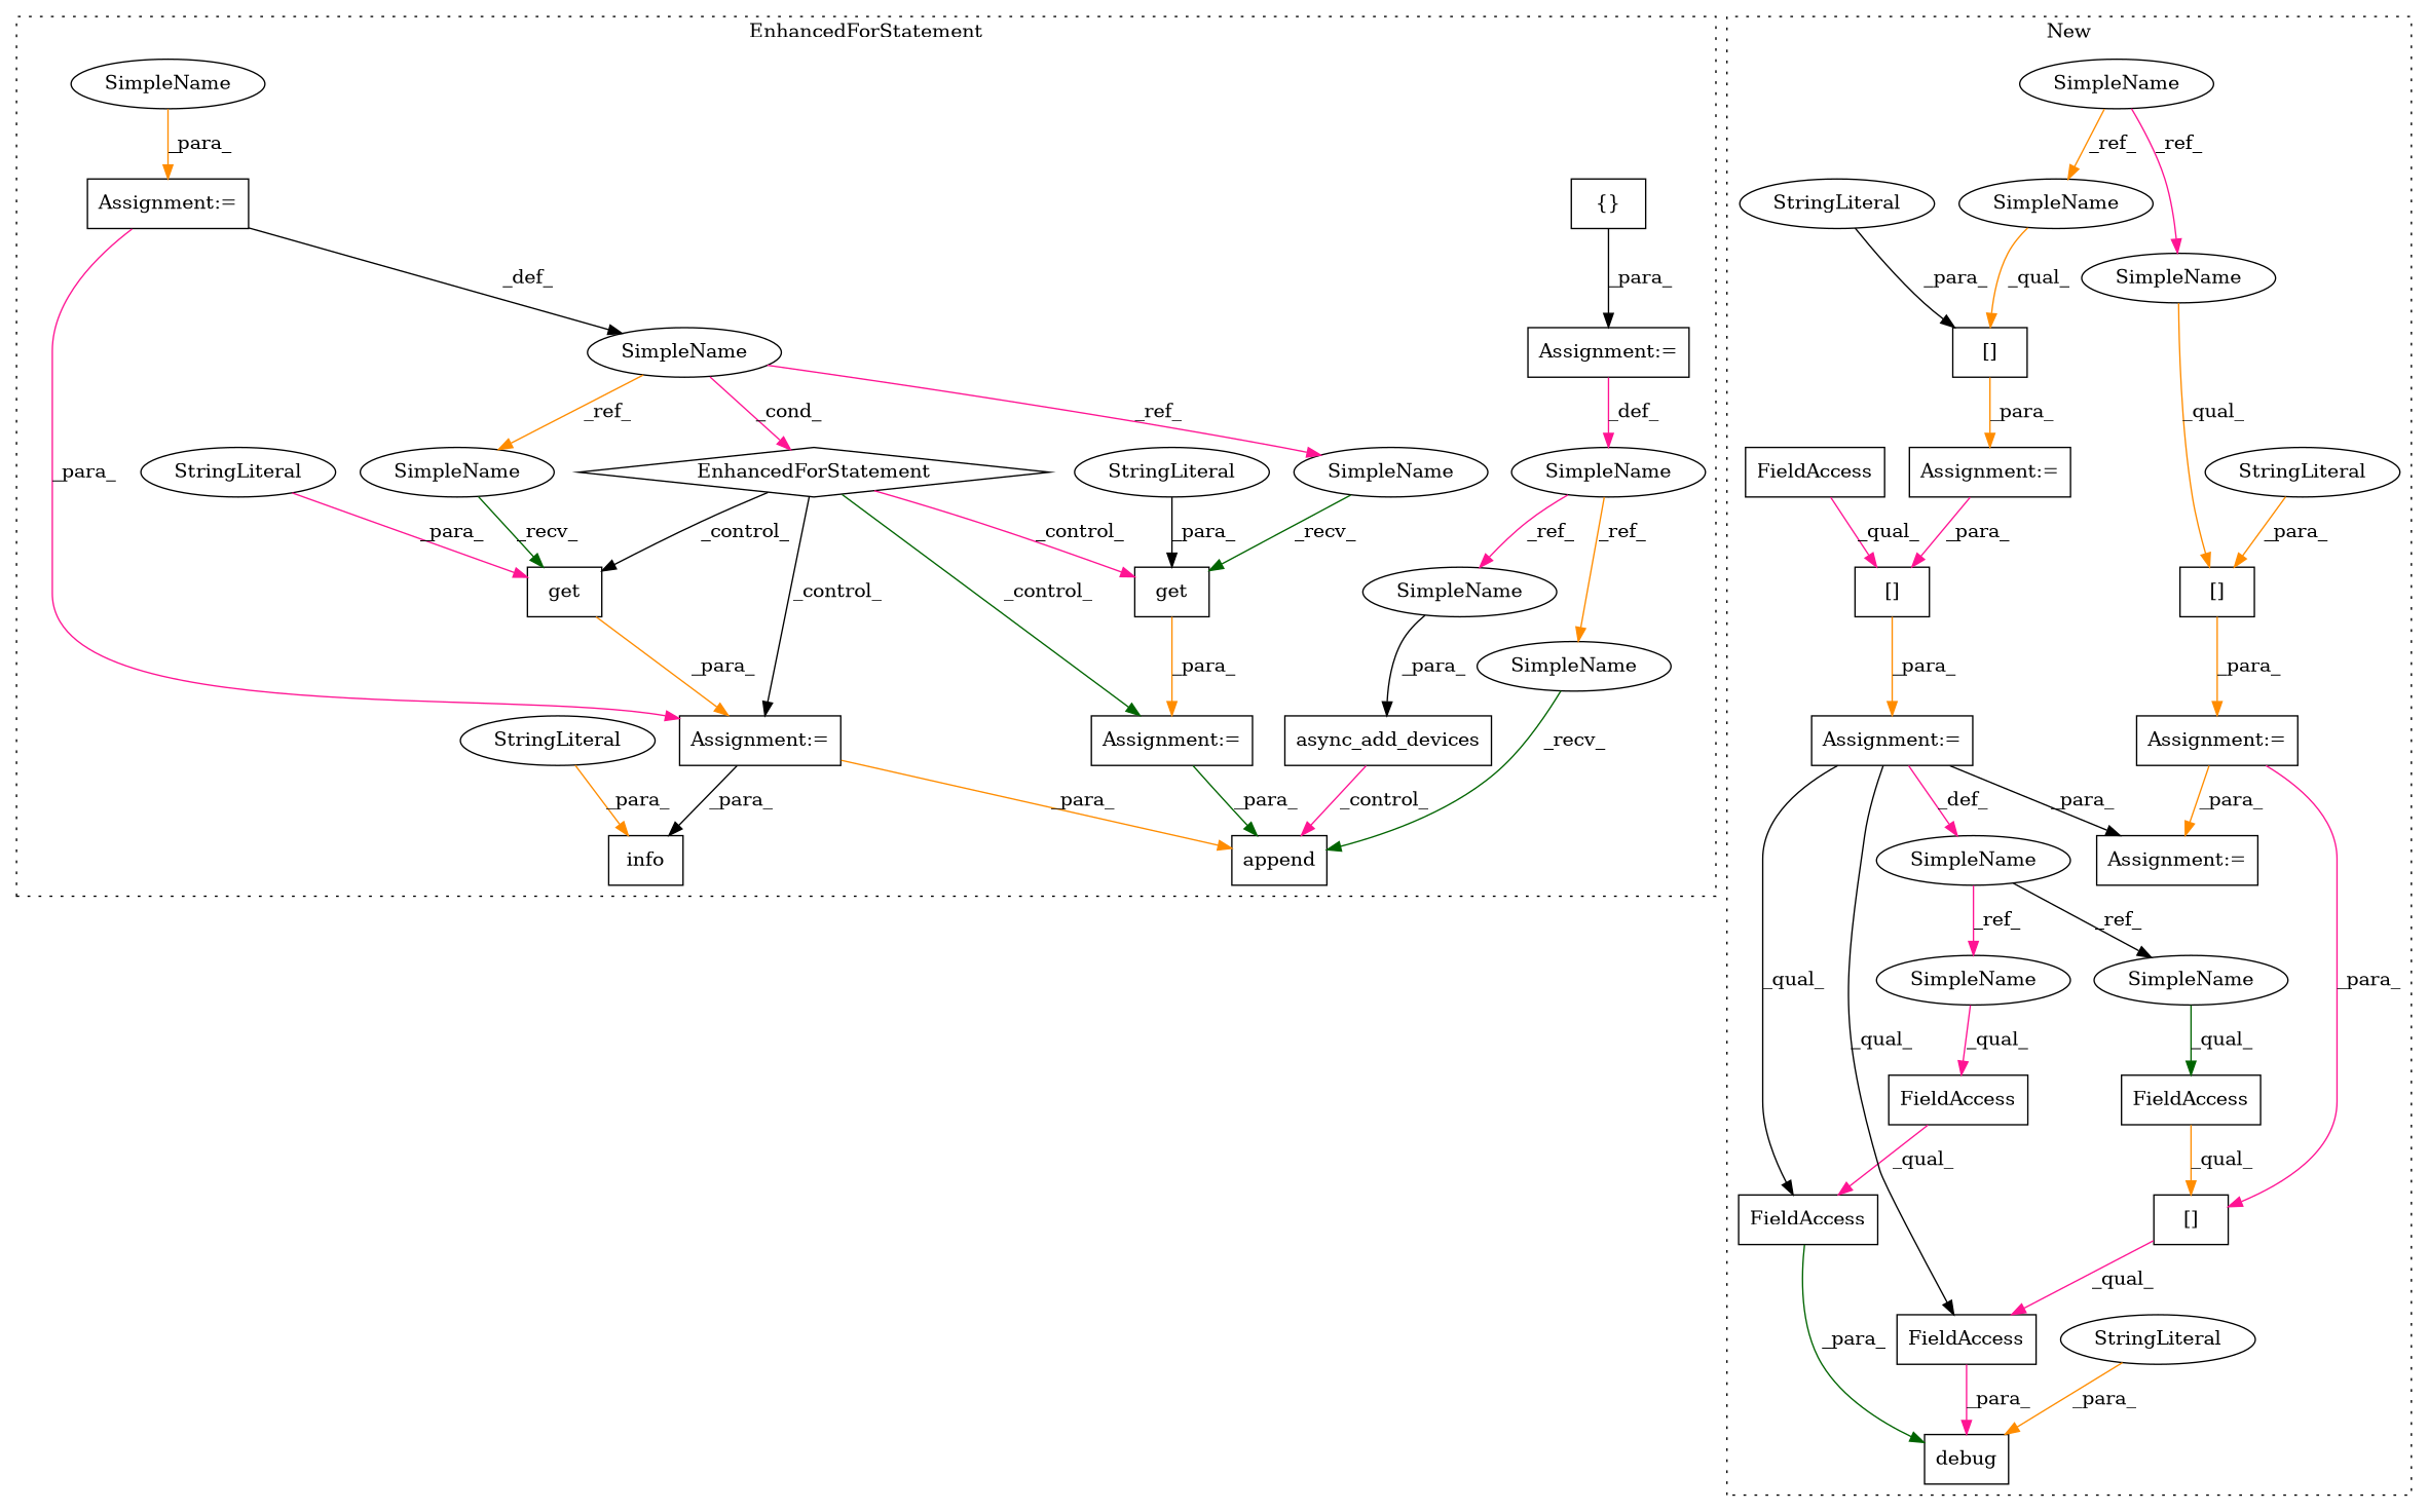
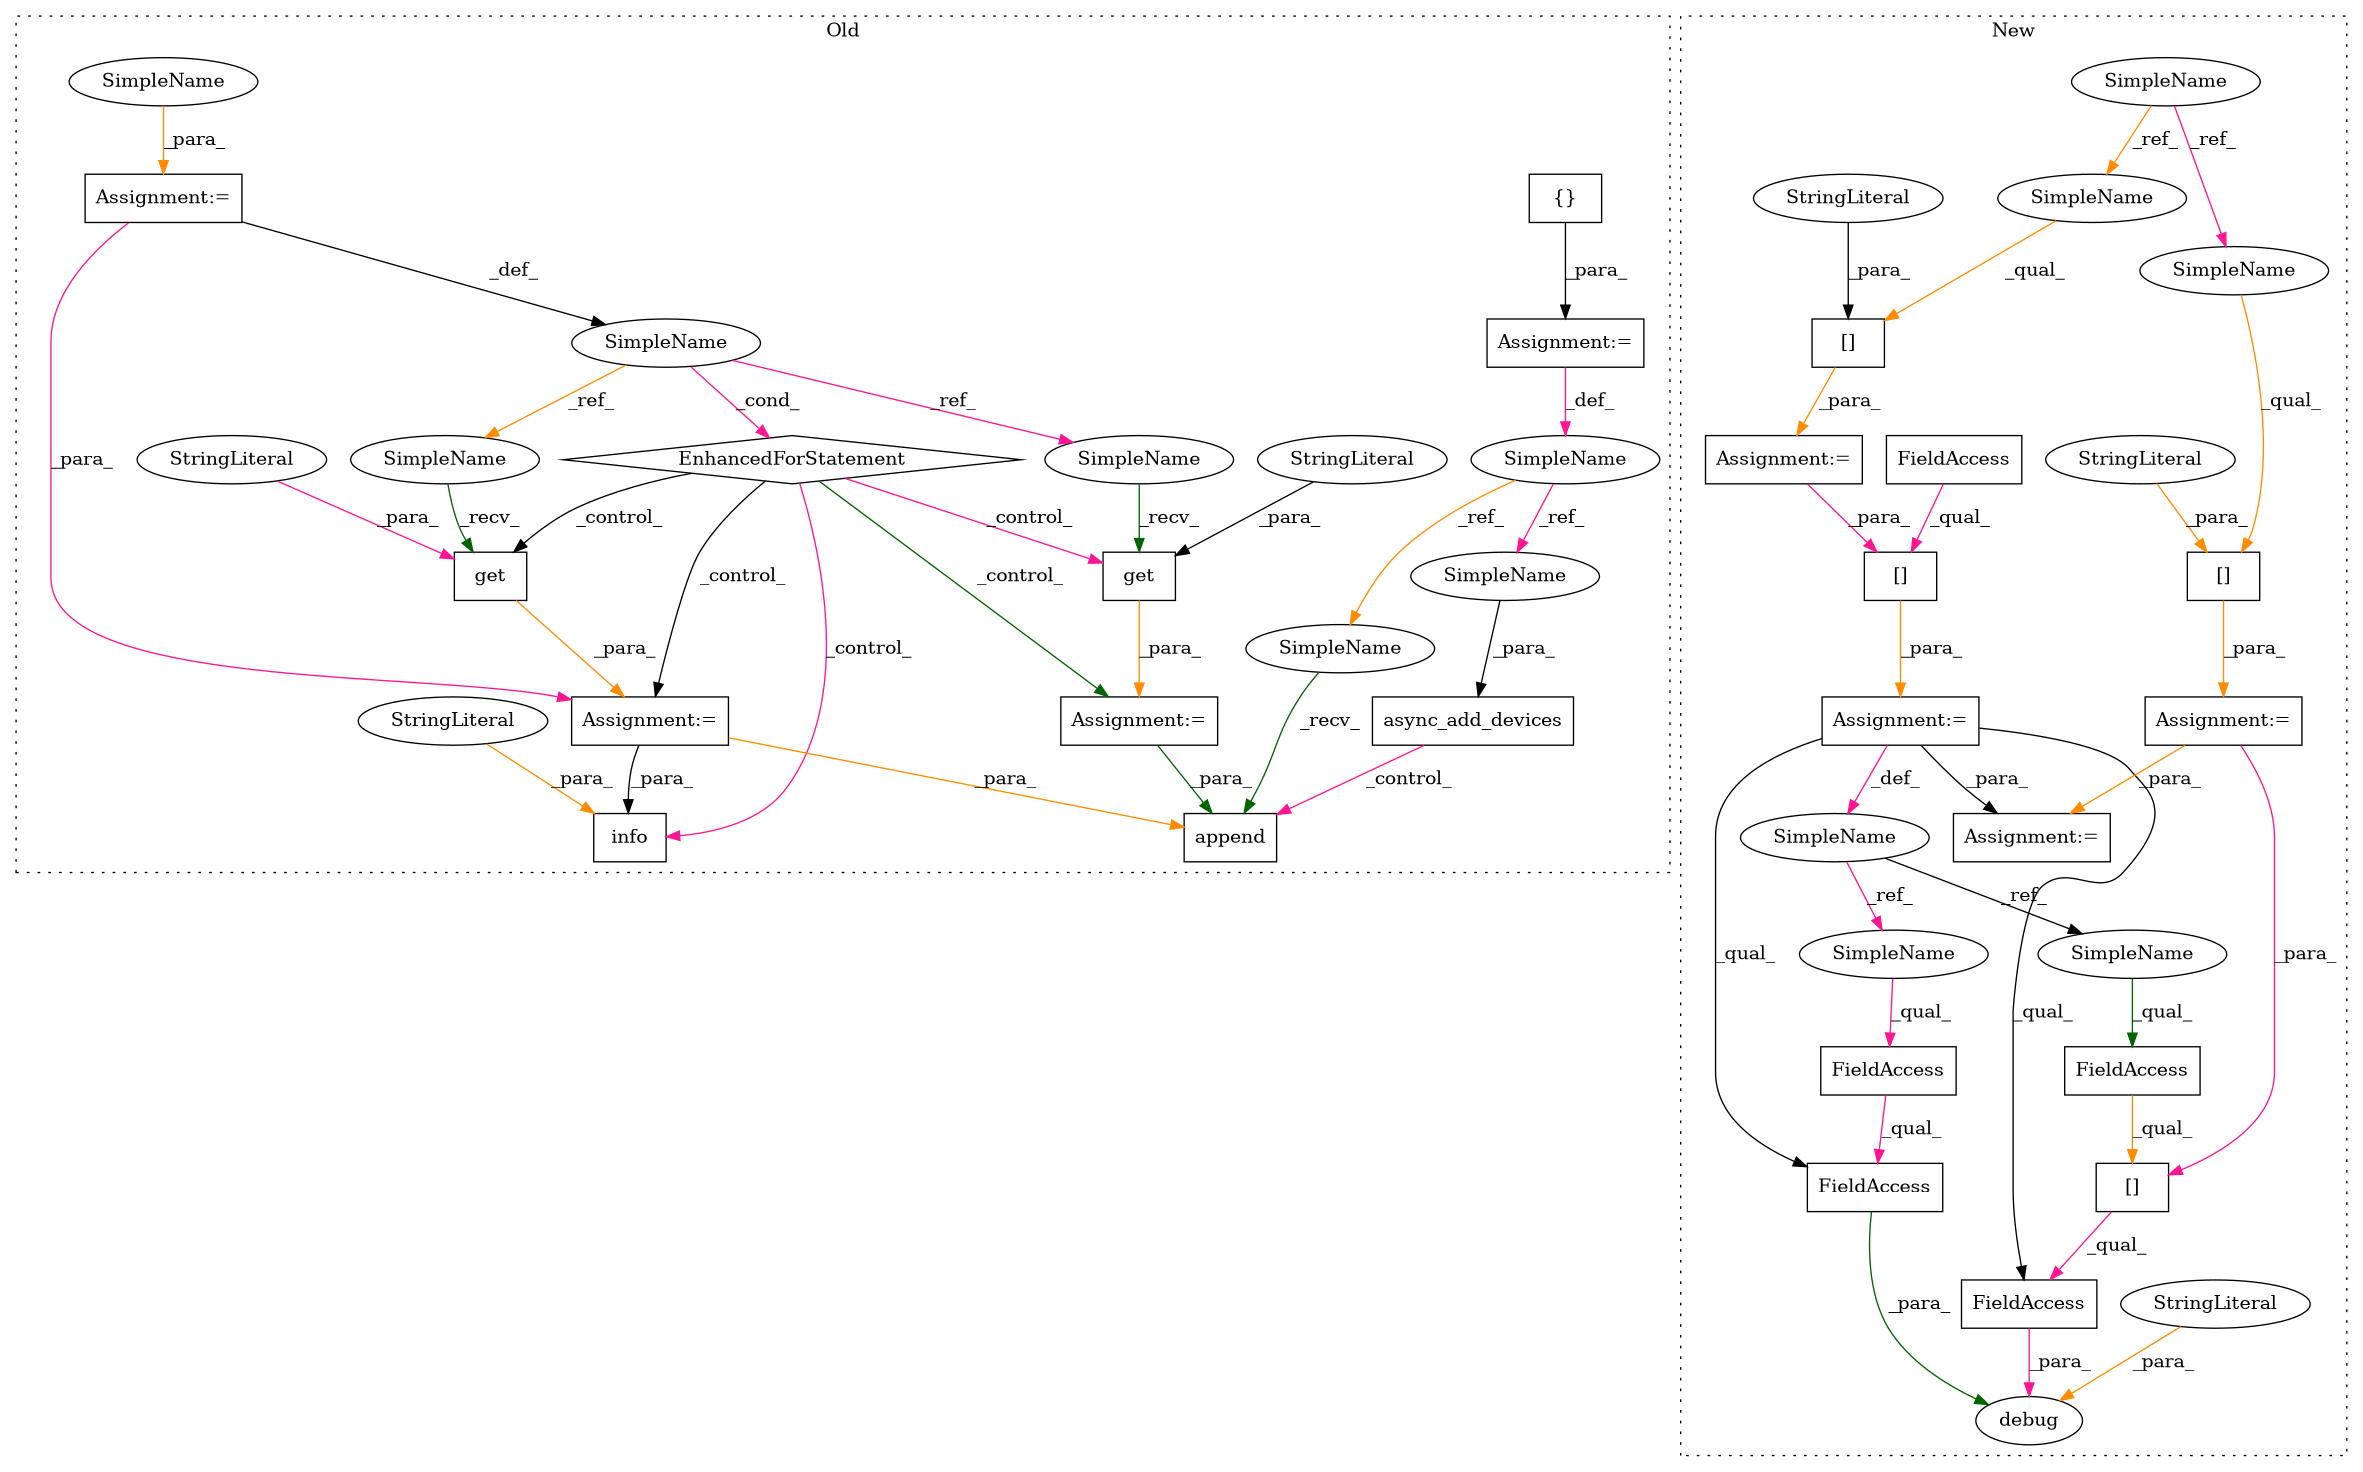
  digraph {
    node [a=42 l=1 s=927 shape=box]
    edge [color=deeppink]
    n1 [a=32 l="7,1" label=append s="935,987"]
    n2 [a=7 label="Assignment:=" s=825]
    n3 [l=6 label=SimpleName s=751 shape=ellipse]
    n4 [a=7 l="53,2" label="Assignment:=" s="694,774"]
    n5 [a=70 l="53,2" label=EnhancedForStatement s="694,774" shape=diamond]
    n6 [a=4 l=2 label="{}" s=686]
    n7 [a=32 l="18,1" label=async_add_devices s="1000,1029"]
    n8 [l=11 label=SimpleName s=646 shape=ellipse]
    n9 [a=32 l="4,1" label=get s="833,850"]
    n10 [a=45 l=13 label=StringLiteral s=837 shape=ellipse]
    n11 [a=32 l="4,1" label=get s="796,809"]
    n12 [a=45 l=9 label=StringLiteral s=800 shape=ellipse]
    n13 [a=7 label="Assignment:=" s=657]
    n14 [a=7 label="Assignment:=" s=788]
    n15 [a=32 l="5,1" label=info s="867,914"]
    n16 [a=45 l=37 label=StringLiteral s=872 shape=ellipse]
    n17 [l=6 label=SimpleName s=789 shape=ellipse]
    n18 [l=6 label=SimpleName s=826 shape=ellipse]
    n19 [l=11 label=SimpleName s=1018 shape=ellipse]
    n20 [l=11 label=SimpleName s=923 shape=ellipse]
    n21 [l=14 label=SimpleName s=760 shape=ellipse]
-   n22 [a=32 l="6,1" label=debug s="854,956"]
+   n22 [a=32 l="6,1" label=debug s="854,956" shape=ellipse]
    n23 [a=7 label="Assignment:=" s=692]
    n24 [a=2 l="12,1" label="[]" s="731,750"]
    n25 [a=22 l=11 label=FieldAccess s=731]
    n26 [a=2 l="15,1" label="[]" s="693,717"]
    n27 [a=45 l=47 label=StringLiteral s=860 shape=ellipse]
    n28 [a=2 l="14,1" label="[]" s="927,950"]
    n29 [a=45 l=9 label=StringLiteral s=708 shape=ellipse]
    n30 [l=14 label=SimpleName s=405 shape=ellipse]
    n31 [a=2 l="15,1" label="[]" s="767,793"]
    n32 [a=45 l=11 label=StringLiteral s=782 shape=ellipse]
    n33 [a=22 l=13 label=FieldAccess]
    n34 [l=6 label=SimpleName s=724 shape=ellipse]
    n35 [a=22 l=14 label=FieldAccess s=908]
    n36 [a=22 l=29 label=FieldAccess]
    n37 [a=22 l=18 label=FieldAccess s=908]
    n38 [a=7 label="Assignment:=" s=810]
    n39 [a=7 label="Assignment:=" s=730]
    n40 [a=7 label="Assignment:=" s=766]
    n41 [l=14 label=SimpleName s=693 shape=ellipse]
    n42 [l=14 label=SimpleName s=767 shape=ellipse]
    n43 [l=6 label=SimpleName shape=ellipse]
    n44 [l=6 label=SimpleName s=908 shape=ellipse]
    subgraph cluster_1 {
-     label=EnhancedForStatement
+     label=Old
      style=dotted
      n1
      n2
      n3
      n4
      n5
      n6
      n7
      n8
      n9
      n10
      n11
      n12
      n13
      n14
      n15
      n16
      n17
      n18
      n19
      n20
      n21
    }
    subgraph cluster_2 {
      label=New
      style=dotted
      n22
      n23
      n24
      n25
      n26
      n27
      n28
      n29
      n30
      n31
      n32
      n33
      n34
      n35
      n36
      n37
      n38
      n39
      n40
      n41
      n42
      n43
      n44
    }
    n2 -> n1 [color=darkgreen label=_para_]
    n3 -> n5 [label=_cond_]
    n3 -> n17 [color=darkorange label=_ref_]
    n3 -> n18 [label=_ref_]
    n4 -> n3 [color=black label=_def_]
    n4 -> n14 [label=_para_]
    n5 -> n2 [color=darkgreen label=_control_]
    n5 -> n9 [label=_control_]
    n5 -> n11 [color=black label=_control_]
    n5 -> n14 [color=black label=_control_]
+   n5 -> n15 [label=_control_]
    n6 -> n13 [color=black label=_para_]
    n7 -> n1 [label=_control_]
    n8 -> n19 [label=_ref_]
    n8 -> n20 [color=darkorange label=_ref_]
    n9 -> n2 [color=darkorange label=_para_]
    n10 -> n9 [color=black label=_para_]
    n11 -> n14 [color=darkorange label=_para_]
    n12 -> n11 [label=_para_]
    n13 -> n8 [label=_def_]
    n14 -> n1 [color=darkorange label=_para_]
    n14 -> n15 [color=black label=_para_]
    n16 -> n15 [color=darkorange label=_para_]
    n17 -> n11 [color=darkgreen label=_recv_]
    n18 -> n9 [color=darkgreen label=_recv_]
    n19 -> n7 [color=black label=_para_]
    n20 -> n1 [color=darkgreen label=_recv_]
    n21 -> n4 [color=darkorange label=_para_]
    n23 -> n24 [label=_para_]
    n24 -> n39 [color=darkorange label=_para_]
    n25 -> n24 [label=_qual_]
    n26 -> n23 [color=darkorange label=_para_]
    n27 -> n22 [color=darkorange label=_para_]
    n28 -> n36 [label=_qual_]
    n29 -> n26 [color=black label=_para_]
    n30 -> n41 [color=darkorange label=_ref_]
    n30 -> n42 [label=_ref_]
    n31 -> n40 [color=darkorange label=_para_]
    n32 -> n31 [color=darkorange label=_para_]
    n33 -> n28 [color=darkorange label=_qual_]
    n34 -> n43 [color=black label=_ref_]
    n34 -> n44 [label=_ref_]
    n35 -> n37 [label=_qual_]
    n36 -> n22 [label=_para_]
    n37 -> n22 [color=darkgreen label=_para_]
    n39 -> n34 [label=_def_]
    n39 -> n36 [color=black label=_qual_]
    n39 -> n37 [color=black label=_qual_]
    n39 -> n38 [color=black label=_para_]
    n40 -> n28 [label=_para_]
    n40 -> n38 [color=darkorange label=_para_]
    n41 -> n26 [color=darkorange label=_qual_]
    n42 -> n31 [color=darkorange label=_qual_]
    n43 -> n33 [color=darkgreen label=_qual_]
    n44 -> n35 [label=_qual_]
  }
